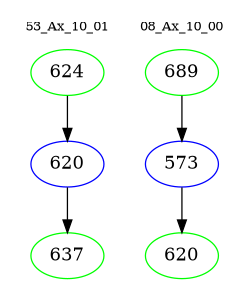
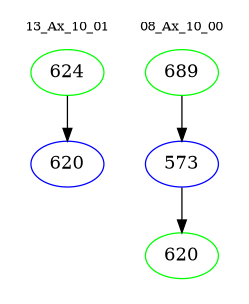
  digraph {
    node [color=green]
    edge [color=black]
    n1 [label=624]
    n2 [color=blue label=620]
-   n3 [label=637]
    n4 [label=689]
    n5 [color=blue label=573]
    n6 [label=620]
    subgraph cluster_1 {
      color=white
      fontsize=10
-     label="53_Ax_10_01"
+     label="13_Ax_10_01"
      n1
      n2
-     n3
    }
    subgraph cluster_2 {
      color=white
      fontsize=10
      label="08_Ax_10_00"
      n4
      n5
      n6
    }
    n1 -> n2
-   n2 -> n3
    n4 -> n5
    n5 -> n6
  }
